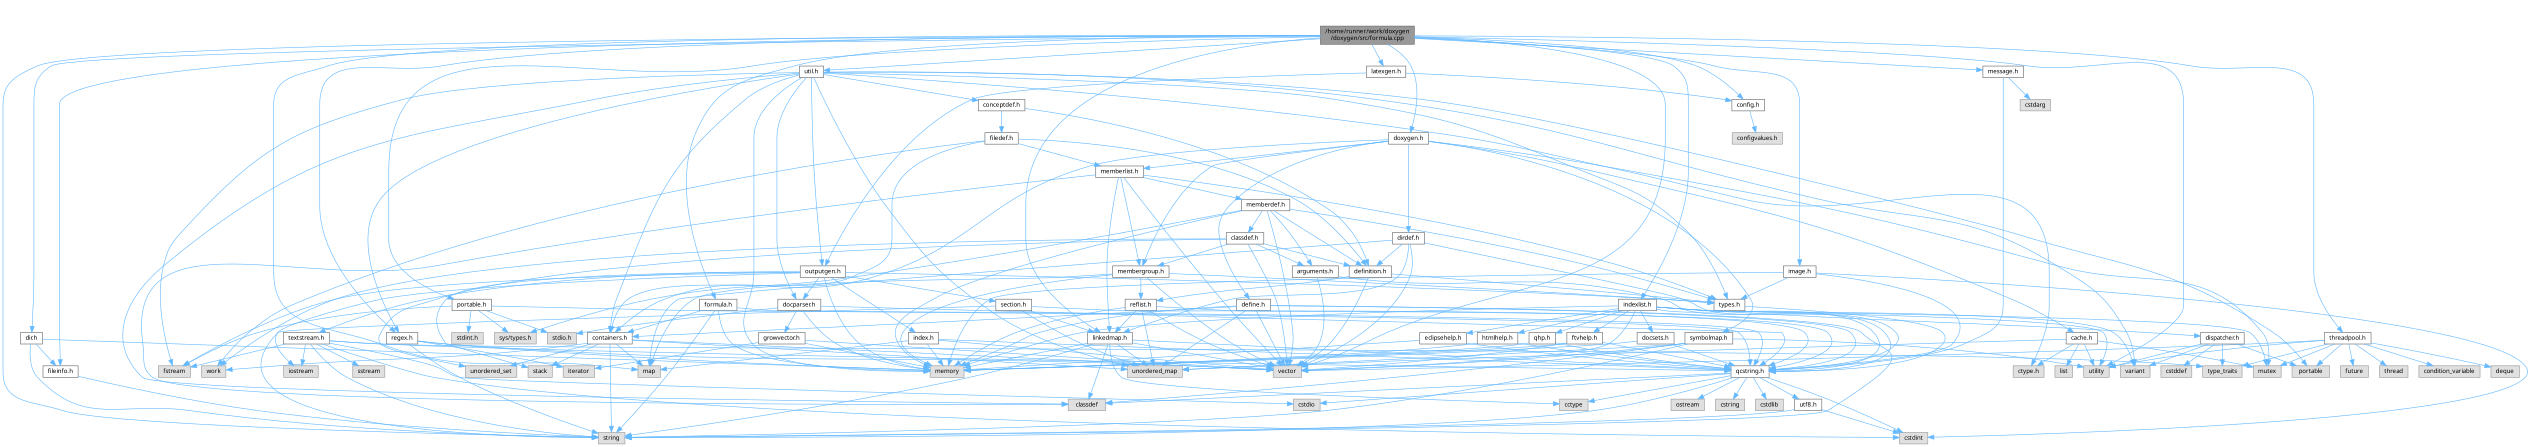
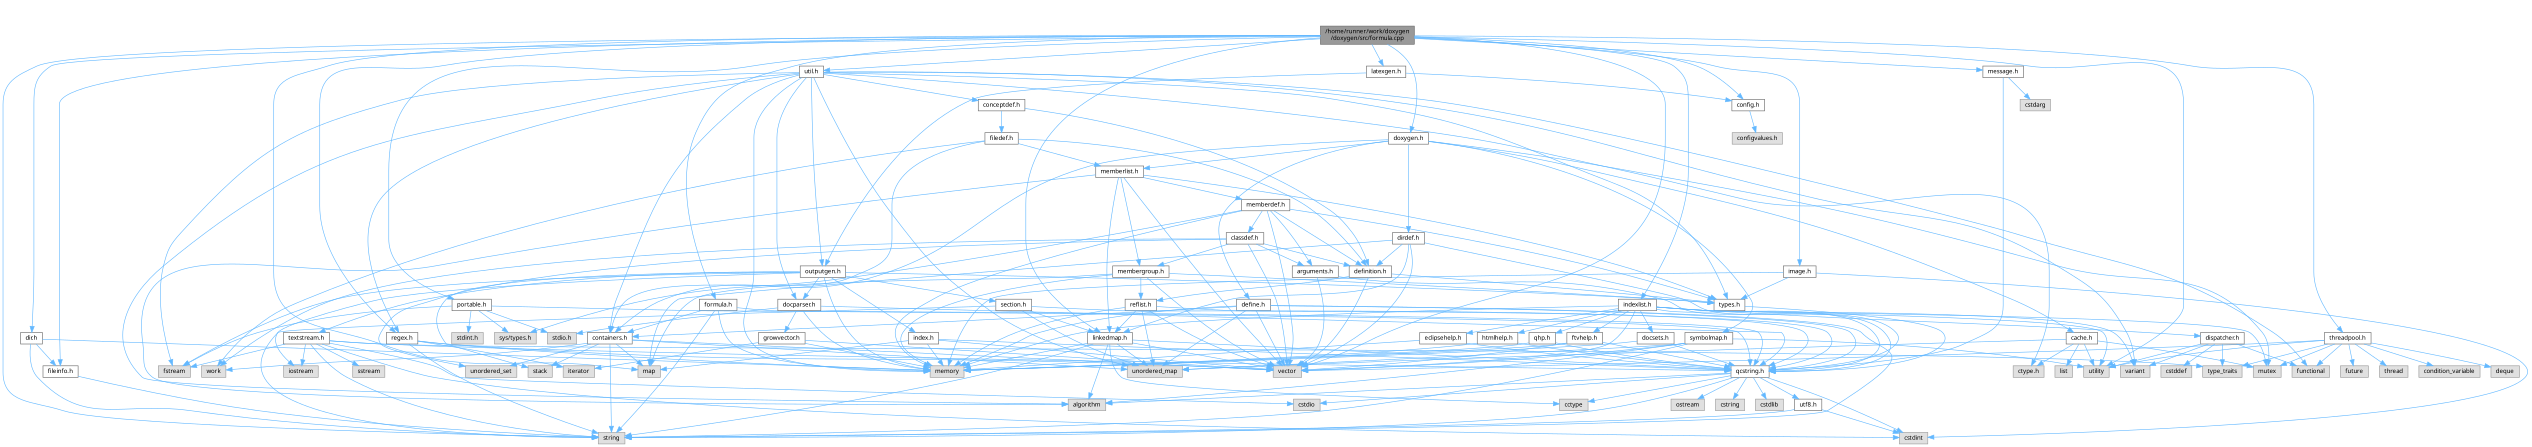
  digraph {
    fontname="Noto Sans"
    node [color=grey40 fillcolor=white fontname="Noto Sans" fontsize=10 shape=box style=filled]
    edge [color=steelblue1 fontname="Noto Sans" fontsize=10 labelfontname=Helvetica labelfontsize=10 style=solid]
    n1 [color=gray40 fillcolor=grey60 fontcolor=black height=0.2 label="/home/runner/work/doxygen\l/doxygen/src/formula.cpp" width=0.4]
    n2 [color=grey60 fillcolor="#E0E0E0" height=0.2 label=map width=0.4]
    n3 [color=grey60 fillcolor="#E0E0E0" height=0.2 label=vector width=0.4]
    n4 [color=grey60 fillcolor="#E0E0E0" height=0.2 label=string width=0.4]
    n5 [color=grey60 fillcolor="#E0E0E0" height=0.2 label=utility width=0.4]
    n6 [height=0.2 label="formula.h" width=0.4]
    n7 [height=0.2 label="message.h" width=0.4]
    n8 [height=0.2 label="config.h" width=0.4]
    n9 [height=0.2 label="util.h" width=0.4]
    n10 [height=0.2 label="linkedmap.h" width=0.4]
    n11 [height=0.2 label="regex.h" width=0.4]
    n12 [height=0.2 label="portable.h" width=0.4]
    n13 [height=0.2 label="image.h" width=0.4]
    n14 [height=0.2 label="fileinfo.h" width=0.4]
    n15 [height=0.2 label="dir.h" width=0.4]
    n16 [height=0.2 label="threadpool.h" width=0.4]
    n17 [height=0.2 label="latexgen.h" width=0.4]
    n18 [height=0.2 label="doxygen.h" width=0.4]
    n19 [height=0.2 label="indexlist.h" width=0.4]
    n20 [color=grey60 fillcolor="#E0E0E0" height=0.2 label=memory width=0.4]
    n21 [height=0.2 label="qcstring.h" width=0.4]
    n22 [height=0.2 label="containers.h" width=0.4]
    n23 [color=grey60 fillcolor="#E0E0E0" height=0.2 label=cstdarg width=0.4]
    n24 [color=grey60 fillcolor="#E0E0E0" height=0.2 label="configvalues.h" width=0.4]
-   n25 [color=grey60 fillcolor="#E0E0E0" height=0.2 label=classdef width=0.4]
+   n25 [color=grey60 fillcolor="#E0E0E0" height=0.2 label=algorithm width=0.4]
    n26 [color=grey60 fillcolor="#E0E0E0" height=0.2 label=unordered_map width=0.4]
-   n27 [color=grey60 fillcolor="#E0E0E0" height=0.2 label=portable width=0.4]
+   n27 [color=grey60 fillcolor="#E0E0E0" height=0.2 label=functional width=0.4]
    n28 [color=grey60 fillcolor="#E0E0E0" height=0.2 label=fstream width=0.4]
    n29 [color=grey60 fillcolor="#E0E0E0" height=0.2 label=variant width=0.4]
    n30 [color=grey60 fillcolor="#E0E0E0" height=0.2 label="ctype.h" width=0.4]
    n31 [height=0.2 label="types.h" width=0.4]
    n32 [height=0.2 label="docparser.h" width=0.4]
    n33 [height=0.2 label="outputgen.h" width=0.4]
    n34 [height=0.2 label="conceptdef.h" width=0.4]
    n35 [color=grey60 fillcolor="#E0E0E0" height=0.2 label=cctype width=0.4]
    n36 [color=grey60 fillcolor="#E0E0E0" height=0.2 label=iterator width=0.4]
    n37 [color=grey60 fillcolor="#E0E0E0" height=0.2 label="stdio.h" width=0.4]
    n38 [color=grey60 fillcolor="#E0E0E0" height=0.2 label="sys/types.h" width=0.4]
    n39 [color=grey60 fillcolor="#E0E0E0" height=0.2 label="stdint.h" width=0.4]
    n40 [color=grey60 fillcolor="#E0E0E0" height=0.2 label=cstdint width=0.4]
    n41 [color=grey60 fillcolor="#E0E0E0" height=0.2 label=type_traits width=0.4]
    n42 [color=grey60 fillcolor="#E0E0E0" height=0.2 label=condition_variable width=0.4]
    n43 [color=grey60 fillcolor="#E0E0E0" height=0.2 label=deque width=0.4]
    n44 [color=grey60 fillcolor="#E0E0E0" height=0.2 label=future width=0.4]
    n45 [color=grey60 fillcolor="#E0E0E0" height=0.2 label=mutex width=0.4]
    n46 [color=grey60 fillcolor="#E0E0E0" height=0.2 label=thread width=0.4]
    n47 [height=0.2 label="memberlist.h" width=0.4]
    n48 [height=0.2 label="membergroup.h" width=0.4]
    n49 [height=0.2 label="dirdef.h" width=0.4]
    n50 [height=0.2 label="define.h" width=0.4]
    n51 [height=0.2 label="cache.h" width=0.4]
    n52 [height=0.2 label="symbolmap.h" width=0.4]
    n53 [height=0.2 label="dispatcher.h" width=0.4]
    n54 [height=0.2 label="docsets.h" width=0.4]
    n55 [height=0.2 label="eclipsehelp.h" width=0.4]
    n56 [height=0.2 label="ftvhelp.h" width=0.4]
    n57 [height=0.2 label="htmlhelp.h" width=0.4]
    n58 [height=0.2 label="qhp.h" width=0.4]
    n59 [color=grey60 fillcolor="#E0E0E0" height=0.2 label=cstring width=0.4]
    n60 [color=grey60 fillcolor="#E0E0E0" height=0.2 label=cstdio width=0.4]
    n61 [color=grey60 fillcolor="#E0E0E0" height=0.2 label=cstdlib width=0.4]
    n62 [color=grey60 fillcolor="#E0E0E0" height=0.2 label=ostream width=0.4]
    n63 [height=0.2 label="utf8.h" width=0.4]
    n64 [color=grey60 fillcolor="#E0E0E0" height=0.2 label=work width=0.4]
    n65 [color=grey60 fillcolor="#E0E0E0" height=0.2 label=unordered_set width=0.4]
    n66 [color=grey60 fillcolor="#E0E0E0" height=0.2 label=stack width=0.4]
    n67 [height=0.2 label="growvector.h" width=0.4]
    n68 [color=grey60 fillcolor="#E0E0E0" height=0.2 label=iostream width=0.4]
    n69 [height=0.2 label="index.h" width=0.4]
    n70 [height=0.2 label="section.h" width=0.4]
    n71 [height=0.2 label="textstream.h" width=0.4]
    n72 [height=0.2 label="definition.h" width=0.4]
    n73 [height=0.2 label="filedef.h" width=0.4]
    n74 [color=grey60 fillcolor="#E0E0E0" height=0.2 label=sstream width=0.4]
    n75 [height=0.2 label="reflist.h" width=0.4]
    n76 [height=0.2 label="memberdef.h" width=0.4]
    n77 [height=0.2 label="arguments.h" width=0.4]
    n78 [height=0.2 label="classdef.h" width=0.4]
    n79 [color=grey60 fillcolor="#E0E0E0" height=0.2 label=list width=0.4]
    n80 [color=grey60 fillcolor="#E0E0E0" height=0.2 label=cstddef width=0.4]
    n1 -> n2
    n1 -> n3
    n1 -> n4
    n1 -> n5
    n1 -> n6
    n1 -> n7
    n1 -> n8
    n1 -> n9
    n1 -> n10
    n1 -> n11
    n1 -> n12
    n1 -> n13
    n1 -> n14
    n1 -> n15
    n1 -> n16
    n1 -> n17
    n1 -> n18
    n1 -> n19
    n6 -> n4
    n6 -> n20
    n6 -> n21
    n6 -> n22
    n7 -> n21
    n7 -> n23
    n8 -> n24
    n9 -> n11
    n9 -> n20
    n9 -> n22
    n9 -> n25
    n9 -> n26
    n9 -> n27
    n9 -> n28
    n9 -> n29
    n9 -> n30
    n9 -> n31
    n9 -> n32
    n9 -> n33
    n9 -> n34
    n10 -> n3
    n10 -> n4
    n10 -> n20
    n10 -> n21
    n10 -> n25
    n10 -> n26
    n10 -> n35
    n11 -> n3
    n11 -> n4
    n11 -> n20
    n11 -> n36
    n12 -> n21
    n12 -> n28
    n12 -> n37
    n12 -> n38
    n12 -> n39
    n13 -> n20
-   n13 -> n21
    n13 -> n31
    n13 -> n40
    n14 -> n4
    n15 -> n4
    n15 -> n14
    n15 -> n20
    n16 -> n3
    n16 -> n5
    n16 -> n27
    n16 -> n41
    n16 -> n42
    n16 -> n43
    n16 -> n44
    n16 -> n45
    n16 -> n46
    n17 -> n8
    n17 -> n33
    n18 -> n22
    n18 -> n45
    n18 -> n47
-   n18 -> n48
    n18 -> n49
    n18 -> n50
    n18 -> n51
    n18 -> n52
    n19 -> n3
    n19 -> n5
    n19 -> n20
    n19 -> n21
    n19 -> n29
    n19 -> n45
    n19 -> n53
    n19 -> n54
    n19 -> n55
    n19 -> n56
    n19 -> n57
    n19 -> n58
    n21 -> n4
    n21 -> n25
    n21 -> n35
    n21 -> n40
    n21 -> n59
    n21 -> n60
    n21 -> n61
    n21 -> n62
    n21 -> n63
    n22 -> n2
    n22 -> n3
    n22 -> n4
    n22 -> n26
    n22 -> n64
    n22 -> n65
    n22 -> n66
    n31 -> n21
    n32 -> n20
    n32 -> n21
    n32 -> n37
    n32 -> n67
    n33 -> n20
    n33 -> n28
    n33 -> n31
    n33 -> n32
    n33 -> n66
    n33 -> n68
    n33 -> n69
    n33 -> n70
    n33 -> n71
    n34 -> n72
    n34 -> n73
    n47 -> n3
    n47 -> n10
    n47 -> n25
    n47 -> n31
    n47 -> n48
    n47 -> n76
    n48 -> n2
    n48 -> n3
    n48 -> n20
    n48 -> n31
    n48 -> n75
    n49 -> n2
    n49 -> n3
    n49 -> n10
    n49 -> n21
    n49 -> n72
    n50 -> n3
    n50 -> n4
    n50 -> n20
    n50 -> n21
    n50 -> n22
    n50 -> n26
    n51 -> n5
    n51 -> n26
    n51 -> n30
    n51 -> n45
    n51 -> n79
    n52 -> n3
    n52 -> n4
    n52 -> n5
    n52 -> n25
    n52 -> n26
    n53 -> n5
    n53 -> n27
    n53 -> n29
    n53 -> n41
    n53 -> n80
    n54 -> n20
    n54 -> n21
    n55 -> n20
    n55 -> n21
    n56 -> n3
    n56 -> n20
    n56 -> n21
    n57 -> n20
    n57 -> n21
    n58 -> n20
    n58 -> n21
    n63 -> n4
    n63 -> n40
    n67 -> n3
    n67 -> n20
    n67 -> n36
    n69 -> n2
    n69 -> n3
    n69 -> n20
    n69 -> n21
    n70 -> n4
    n70 -> n10
    n70 -> n21
    n70 -> n26
    n71 -> n4
    n71 -> n21
    n71 -> n28
    n71 -> n40
    n71 -> n41
    n71 -> n60
    n71 -> n68
    n71 -> n74
    n72 -> n3
    n72 -> n31
    n72 -> n75
    n73 -> n22
    n73 -> n47
    n73 -> n64
    n73 -> n72
    n75 -> n3
    n75 -> n10
    n75 -> n20
    n75 -> n21
    n75 -> n26
    n76 -> n3
    n76 -> n20
    n76 -> n31
    n76 -> n38
    n76 -> n72
    n76 -> n77
    n76 -> n78
    n77 -> n3
    n77 -> n21
    n78 -> n3
    n78 -> n48
    n78 -> n64
    n78 -> n65
    n78 -> n72
    n78 -> n77
  }
